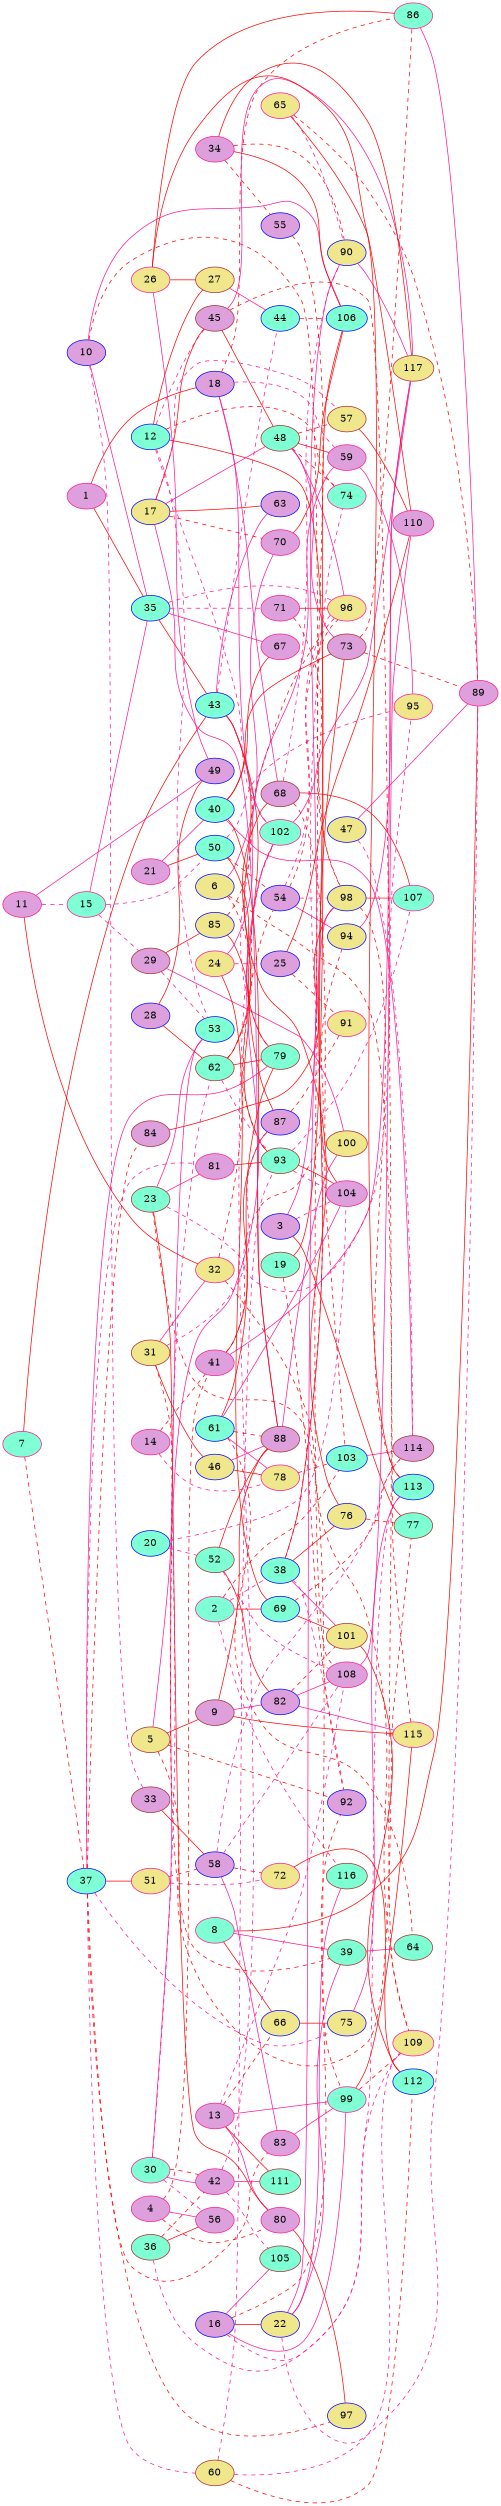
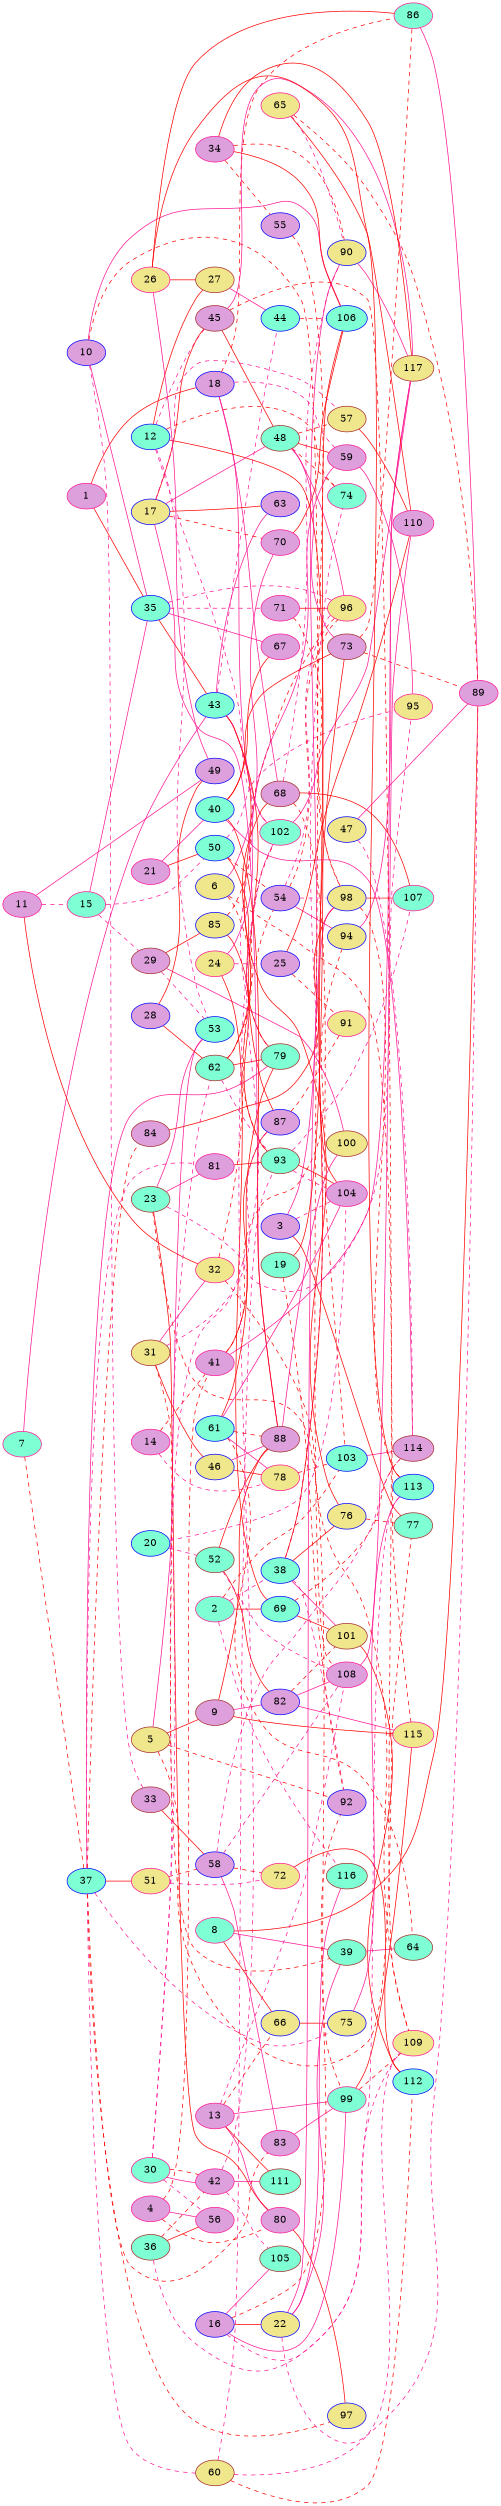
  graph {
    rankdir=LR
    node [color=blue fillcolor=plum style=filled]
    edge [color=red style=solid]
    18
    1 [color=deeppink]
    35 [fillcolor=aquamarine]
    102 [color=deeppink fillcolor=aquamarine]
    59 [color=deeppink]
    68 [color=brown]
    86 [color=deeppink fillcolor=aquamarine]
    43 [fillcolor=aquamarine]
    67 [color=deeppink]
    71 [color=deeppink]
    96 [color=deeppink fillcolor=khaki]
    2 [color=deeppink fillcolor=aquamarine]
    38 [fillcolor=aquamarine]
    69 [fillcolor=aquamarine]
    103 [fillcolor=aquamarine]
    116 [color=brown fillcolor=aquamarine]
    92
    74 [color=deeppink fillcolor=aquamarine]
    73 [color=brown]
    76 [fillcolor=khaki]
    101 [color=brown fillcolor=khaki]
    114 [color=brown]
    3
    77 [color=brown fillcolor=aquamarine]
    90 [fillcolor=khaki]
    104 [color=deeppink]
    117 [color=brown fillcolor=khaki]
    4 [color=deeppink]
    41 [color=deeppink]
    56 [color=deeppink]
    80 [color=deeppink]
    87
    94 [fillcolor=khaki]
    97 [fillcolor=khaki]
    5 [color=brown fillcolor=khaki]
    9 [color=brown]
    53 [fillcolor=aquamarine]
    82
    88 [color=brown]
    115 [color=deeppink fillcolor=khaki]
    6 [fillcolor=khaki]
    70 [color=deeppink]
    93 [color=brown fillcolor=aquamarine]
    109 [color=deeppink fillcolor=khaki]
    106 [fillcolor=aquamarine]
    107 [color=deeppink fillcolor=aquamarine]
    7 [color=deeppink fillcolor=aquamarine]
    37 [fillcolor=aquamarine]
    81 [color=deeppink]
    51 [color=deeppink fillcolor=khaki]
    60 [color=brown fillcolor=khaki]
    75 [fillcolor=khaki]
    79 [color=brown fillcolor=aquamarine]
    83 [color=deeppink]
    84 [color=brown]
    63
    44 [fillcolor=aquamarine]
    8 [color=deeppink fillcolor=aquamarine]
    39 [color=brown fillcolor=aquamarine]
    66 [fillcolor=khaki]
    89 [color=deeppink]
    64 [color=brown fillcolor=aquamarine]
    108 [color=deeppink]
    100 [color=brown fillcolor=khaki]
    10
    33 [color=brown]
    58
    110 [color=deeppink]
    15 [color=deeppink fillcolor=aquamarine]
    11 [color=deeppink]
    32 [color=deeppink fillcolor=khaki]
    49
    29 [color=brown]
    50 [fillcolor=aquamarine]
    54
    12 [fillcolor=aquamarine]
    27 [color=brown fillcolor=khaki]
    45 [color=brown]
    48 [color=brown fillcolor=aquamarine]
    13 [color=deeppink]
    99 [color=deeppink fillcolor=aquamarine]
    111 [color=brown fillcolor=aquamarine]
    14 [color=deeppink]
    78 [color=deeppink fillcolor=khaki]
    85 [fillcolor=khaki]
    95 [color=deeppink fillcolor=khaki]
    16
    22 [fillcolor=khaki]
    105 [color=brown fillcolor=aquamarine]
    98 [fillcolor=khaki]
    17 [fillcolor=khaki]
    57 [color=brown fillcolor=khaki]
    19 [color=brown fillcolor=aquamarine]
    20 [fillcolor=aquamarine]
    52 [color=brown fillcolor=aquamarine]
    21 [color=deeppink]
    40 [fillcolor=aquamarine]
    113 [fillcolor=aquamarine]
    23 [color=brown fillcolor=aquamarine]
    24 [color=deeppink fillcolor=khaki]
    25
    91 [color=deeppink fillcolor=khaki]
    26 [color=deeppink fillcolor=khaki]
    28
    62 [color=brown fillcolor=aquamarine]
    30 [color=deeppink fillcolor=aquamarine]
    42 [color=deeppink]
    31 [color=brown fillcolor=khaki]
    46 [fillcolor=khaki]
    72 [color=deeppink fillcolor=khaki]
    34 [color=deeppink]
    55
    36 [color=brown fillcolor=aquamarine]
    112 [fillcolor=aquamarine]
    47 [fillcolor=khaki]
    61 [fillcolor=aquamarine]
    65 [color=deeppink fillcolor=khaki]
    18 -- 102 [color=deeppink]
    18 -- 59 [color=deeppink style=dashed]
    18 -- 68 [color=deeppink]
    18 -- 86 [style=dashed]
    1 -- 18
    1 -- 35
    35 -- 43
    35 -- 67 [color=deeppink]
    35 -- 71 [color=deeppink style=dashed]
    35 -- 96 [color=deeppink style=dashed]
    102 -- 117 [color=deeppink]
    59 -- 95 [color=deeppink]
    68 -- 103 [style=dashed]
    68 -- 90 [color=deeppink style=dashed]
    68 -- 107
    86 -- 89 [color=deeppink]
    43 -- 76
    43 -- 87
    43 -- 79 [color=deeppink style=dashed]
    43 -- 63 [color=deeppink]
    43 -- 44 [color=deeppink style=dashed]
    71 -- 96
    71 -- 98 [style=dashed]
    2 -- 38 [color=deeppink style=dashed]
    2 -- 69
    2 -- 103 [style=dashed]
    2 -- 116 [color=deeppink style=dashed]
    38 -- 92 [color=deeppink style=dashed]
    38 -- 74 [color=deeppink style=dashed]
    38 -- 73
    38 -- 76
    38 -- 101 [color=deeppink]
    69 -- 101
    69 -- 114 [style=dashed]
    103 -- 114 [color=deeppink]
    73 -- 86 [style=dashed]
    73 -- 89 [style=dashed]
    76 -- 77 [style=dashed]
    101 -- 112
    3 -- 77
    3 -- 90 [color=deeppink]
    3 -- 104 [color=deeppink style=dashed]
    90 -- 117 [color=deeppink]
    4 -- 41 [style=dashed]
    4 -- 56 [color=deeppink]
    4 -- 80 [style=dashed]
    41 -- 117 [color=deeppink]
    41 -- 87
    41 -- 94 [style=dashed]
    80 -- 97
    87 -- 91 [style=dashed]
    94 -- 117 [color=deeppink]
    5 -- 92 [style=dashed]
    5 -- 77 [style=dashed]
    5 -- 9
    5 -- 53 [color=deeppink]
    9 -- 82 [color=deeppink]
    9 -- 88
    9 -- 115
    82 -- 101 [style=dashed]
    82 -- 115 [color=deeppink]
    82 -- 108 [color=deeppink]
    88 -- 100 [color=deeppink]
    6 -- 70 [color=deeppink]
    6 -- 93 [style=dashed]
    6 -- 109 [style=dashed]
    70 -- 106
    93 -- 104 [color=deeppink style=dashed]
    93 -- 104
    93 -- 107 [color=deeppink style=dashed]
-   7 -- 43
+   7 -- 43 [color=deeppink]
    7 -- 37 [style=dashed]
    37 -- 97 [style=dashed]
    37 -- 81 [color=deeppink style=dashed]
    37 -- 51
    37 -- 60 [color=deeppink style=dashed]
    37 -- 75 [color=deeppink style=dashed]
    37 -- 79 [color=deeppink]
    37 -- 83 [style=dashed]
    37 -- 84 [style=dashed]
    81 -- 93
    51 -- 58 [style=dashed]
    51 -- 72 [color=deeppink style=dashed]
    60 -- 93 [color=deeppink style=dashed]
    60 -- 109 [color=deeppink style=dashed]
    60 -- 112 [style=dashed]
    75 -- 113 [color=deeppink]
    83 -- 99 [color=deeppink]
    84 -- 98
    44 -- 106 [style=dashed]
    8 -- 39 [color=deeppink]
    8 -- 66
    8 -- 89
    39 -- 64 [color=deeppink]
    66 -- 75
    108 -- 110 [color=deeppink]
    10 -- 35 [color=deeppink]
    10 -- 106 [color=deeppink]
    10 -- 108 [style=dashed]
    10 -- 33 [color=deeppink style=dashed]
    33 -- 58
    58 -- 114 [color=deeppink style=dashed]
    58 -- 83 [color=deeppink]
    58 -- 108 [color=deeppink style=dashed]
    58 -- 72 [style=dashed]
    15 -- 35 [color=deeppink]
    15 -- 29 [color=deeppink style=dashed]
    15 -- 50 [color=deeppink style=dashed]
    11 -- 15 [color=deeppink style=dashed]
    11 -- 32
    11 -- 49 [color=deeppink]
    32 -- 109 [style=dashed]
    32 -- 54 [style=dashed]
    29 -- 53 [color=deeppink style=dashed]
    29 -- 100 [color=deeppink]
    29 -- 85
    50 -- 79
    50 -- 54 [style=dashed]
    50 -- 95 [color=deeppink style=dashed]
    54 -- 96 [style=dashed]
    54 -- 96 [color=deeppink style=dashed]
    54 -- 94 [color=deeppink]
    54 -- 98 [color=deeppink style=dashed]
    12 -- 102 [color=deeppink style=dashed]
    12 -- 74 [style=dashed]
    12 -- 104
    12 -- 53 [color=deeppink style=dashed]
    12 -- 27
    12 -- 45 [color=deeppink style=dashed]
    27 -- 44 [color=deeppink]
    45 -- 117 [color=deeppink]
    45 -- 115 [style=dashed]
    45 -- 48
    48 -- 59
    48 -- 96 [color=deeppink]
    48 -- 74 [style=dashed]
    48 -- 73 [color=deeppink]
    48 -- 57 [style=dashed]
    13 -- 80 [color=deeppink]
    13 -- 66 [style=dashed]
    13 -- 108 [color=deeppink style=dashed]
    13 -- 99 [color=deeppink]
    13 -- 111
    99 -- 115
    99 -- 109 [style=dashed]
    14 -- 41 [style=dashed]
    14 -- 78 [color=deeppink style=dashed]
    78 -- 103 [style=dashed]
    85 -- 96 [style=dashed]
    85 -- 93
    16 -- 92 [style=dashed]
    16 -- 109 [color=deeppink style=dashed]
    16 -- 99 [color=deeppink]
    16 -- 22
    16 -- 105 [color=deeppink]
    22 -- 116 [color=deeppink]
    22 -- 39 [color=deeppink]
    22 -- 89 [color=deeppink style=dashed]
    22 -- 98 [color=deeppink]
    98 -- 107
    98 -- 113 [style=dashed]
    17 -- 88 [color=deeppink]
    17 -- 70 [style=dashed]
    17 -- 63
    17 -- 45
    17 -- 48 [color=deeppink]
    17 -- 57 [color=deeppink style=dashed]
    57 -- 110
    19 -- 92 [style=dashed]
    19 -- 106
    20 -- 104 [color=deeppink style=dashed]
    20 -- 52 [color=deeppink style=dashed]
    52 -- 82
    52 -- 88
    52 -- 108 [color=deeppink style=dashed]
    21 -- 50
    21 -- 40 [color=deeppink]
    40 -- 67
    40 -- 73
    40 -- 114 [color=deeppink]
    40 -- 88
    23 -- 80
    23 -- 53 [color=deeppink]
    23 -- 81 [color=deeppink]
    23 -- 99 [style=dashed]
    23 -- 95 [color=deeppink style=dashed]
    24 -- 59 [color=deeppink]
    24 -- 69
    24 -- 25 [color=deeppink style=dashed]
    25 -- 110
    25 -- 91 [style=dashed]
    26 -- 86
    26 -- 49 [color=deeppink]
    26 -- 27
    26 -- 113
    28 -- 49
    28 -- 62
    62 -- 102 [style=dashed]
    62 -- 68
    62 -- 93 [color=deeppink style=dashed]
    62 -- 79
-   30 -- 102 [color=deeppink]
+   30 -- 102 [color=deeppink style=dashed]
    30 -- 56 [color=deeppink style=dashed]
    30 -- 62 [color=deeppink style=dashed]
    30 -- 42 [color=deeppink]
    30 -- 42 [style=dashed]
    42 -- 102 [color=deeppink style=dashed]
    42 -- 111 [color=deeppink]
    42 -- 105 [color=deeppink style=dashed]
    31 -- 87 [color=deeppink style=dashed]
    31 -- 39 [style=dashed]
    31 -- 32 [color=deeppink]
    31 -- 46
    46 -- 88 [color=deeppink]
    46 -- 78
    72 -- 112
    34 -- 90 [style=dashed]
    34 -- 117
    34 -- 106
    34 -- 55 [style=dashed]
    55 -- 98 [style=dashed]
    36 -- 56
    36 -- 113 [color=deeppink style=dashed]
    36 -- 42 [style=dashed]
    47 -- 114 [color=deeppink style=dashed]
    47 -- 89 [color=deeppink]
    61 -- 104 [color=deeppink]
    61 -- 88 [style=dashed]
    61 -- 79
    61 -- 64 [style=dashed]
    61 -- 78 [color=deeppink]
    65 -- 90 [color=deeppink style=dashed]
    65 -- 89 [style=dashed]
    65 -- 110
  }
